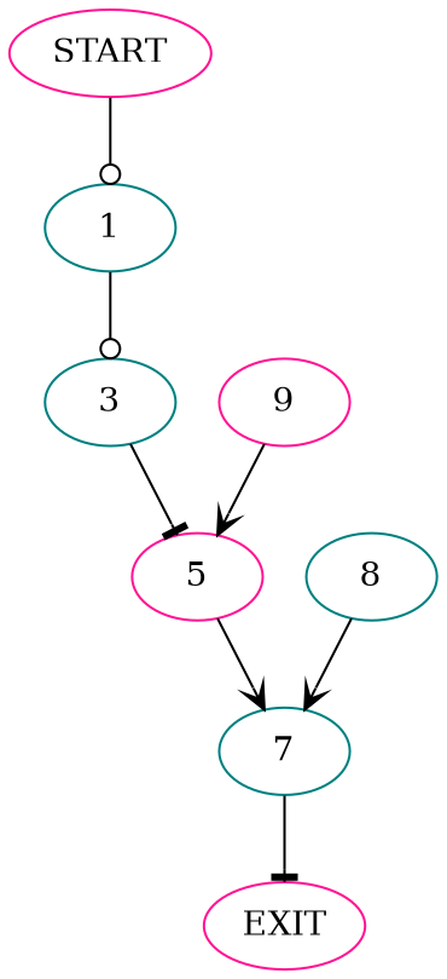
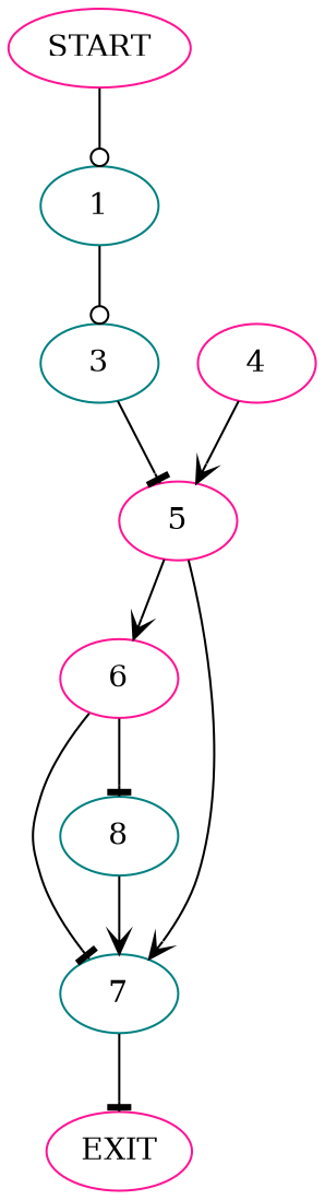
  digraph {
    node [color=deeppink]
    edge [arrowhead=tee]
    n1 [label=START]
    1 [color=teal]
    3 [color=teal]
    n4 [label=EXIT]
    5
-   4 [label=9]
+   4
+   6
    7 [color=teal]
    8 [color=teal]
    n1 -> 1 [arrowhead=odot]
    1 -> 3 [arrowhead=odot]
    3 -> 5
+   5 -> 6 [arrowhead=vee]
    5 -> 7 [arrowhead=vee]
    4 -> 5 [arrowhead=vee]
+   6 -> 7
+   6 -> 8
    7 -> n4
    8 -> 7 [arrowhead=vee]
  }
